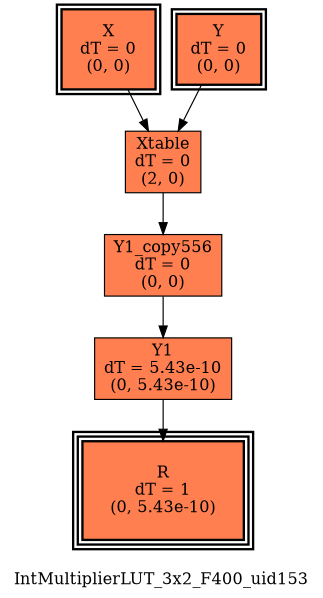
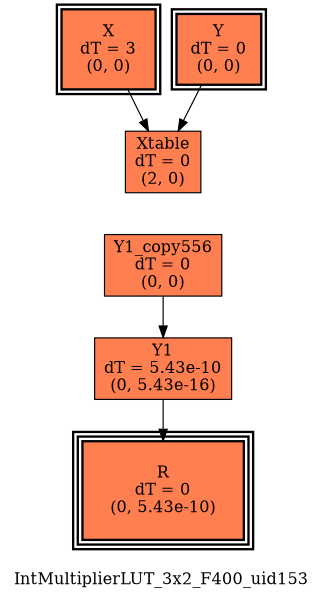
  digraph {
    label=IntMultiplierLUT_3x2_F400_uid153
    labeljust=right
    labelloc=bottom
    nodesep=0.25
    ranksep=0.5
    node [color=black fillcolor=coral peripheries=1 shape=box style="bold, filled"]
    edge [arrowhead=normal arrowsize=1.0 arrowtail=normal color=black dir=forward]
-   n1 [label="X\ndT = 0\n(0, 0)" peripheries=2]
+   n1 [label="X\ndT = 3\n(0, 0)" peripheries=2]
    n2 [label="Y\ndT = 0\n(0, 0)" peripheries=2]
-   n3 [label="R\ndT = 1\n(0, 5.43e-10)" peripheries=3]
+   n3 [label="R\ndT = 0\n(0, 5.43e-10)" peripheries=3]
    n4 [label="Xtable\ndT = 0\n(2, 0)" style=filled]
    n5 [label="Y1_copy556\ndT = 0\n(0, 0)" style=filled]
-   n6 [label="Y1\ndT = 5.43e-10\n(0, 5.43e-10)" style=filled]
+   n6 [label="Y1\ndT = 5.43e-10\n(0, 5.43e-16)" style=filled]
    subgraph sub_1 {
      rank=same
      n1
      n2
    }
    subgraph sub_2 {
      rank=same
      n3
    }
    n1 -> n4
    n2 -> n4
-   n4 -> n5
    n5 -> n6
    n6 -> n3
  }
